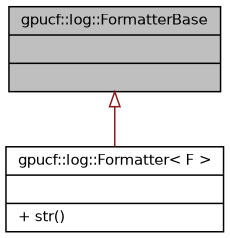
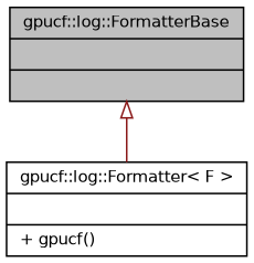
  digraph {
    node [color=black fontname=Helvetica fontsize=10 shape=record]
    n1 [fillcolor=grey75 fontcolor=black height=0.2 label="{gpucf::log::FormatterBase\n||}" style=filled width=0.4]
-   n2 [height=0.2 label="{gpucf::log::Formatter\< F \>\n||+ str()\l}" width=0.4]
+   n2 [height=0.2 label="{gpucf::log::Formatter\< F \>\n||+ gpucf()\l}" width=0.4]
    n1 -> n2 [arrowtail=onormal color=firebrick4 dir=back fontname=Helvetica fontsize=10 labelfontname=Helvetica labelfontsize=10 style=solid]
  }
